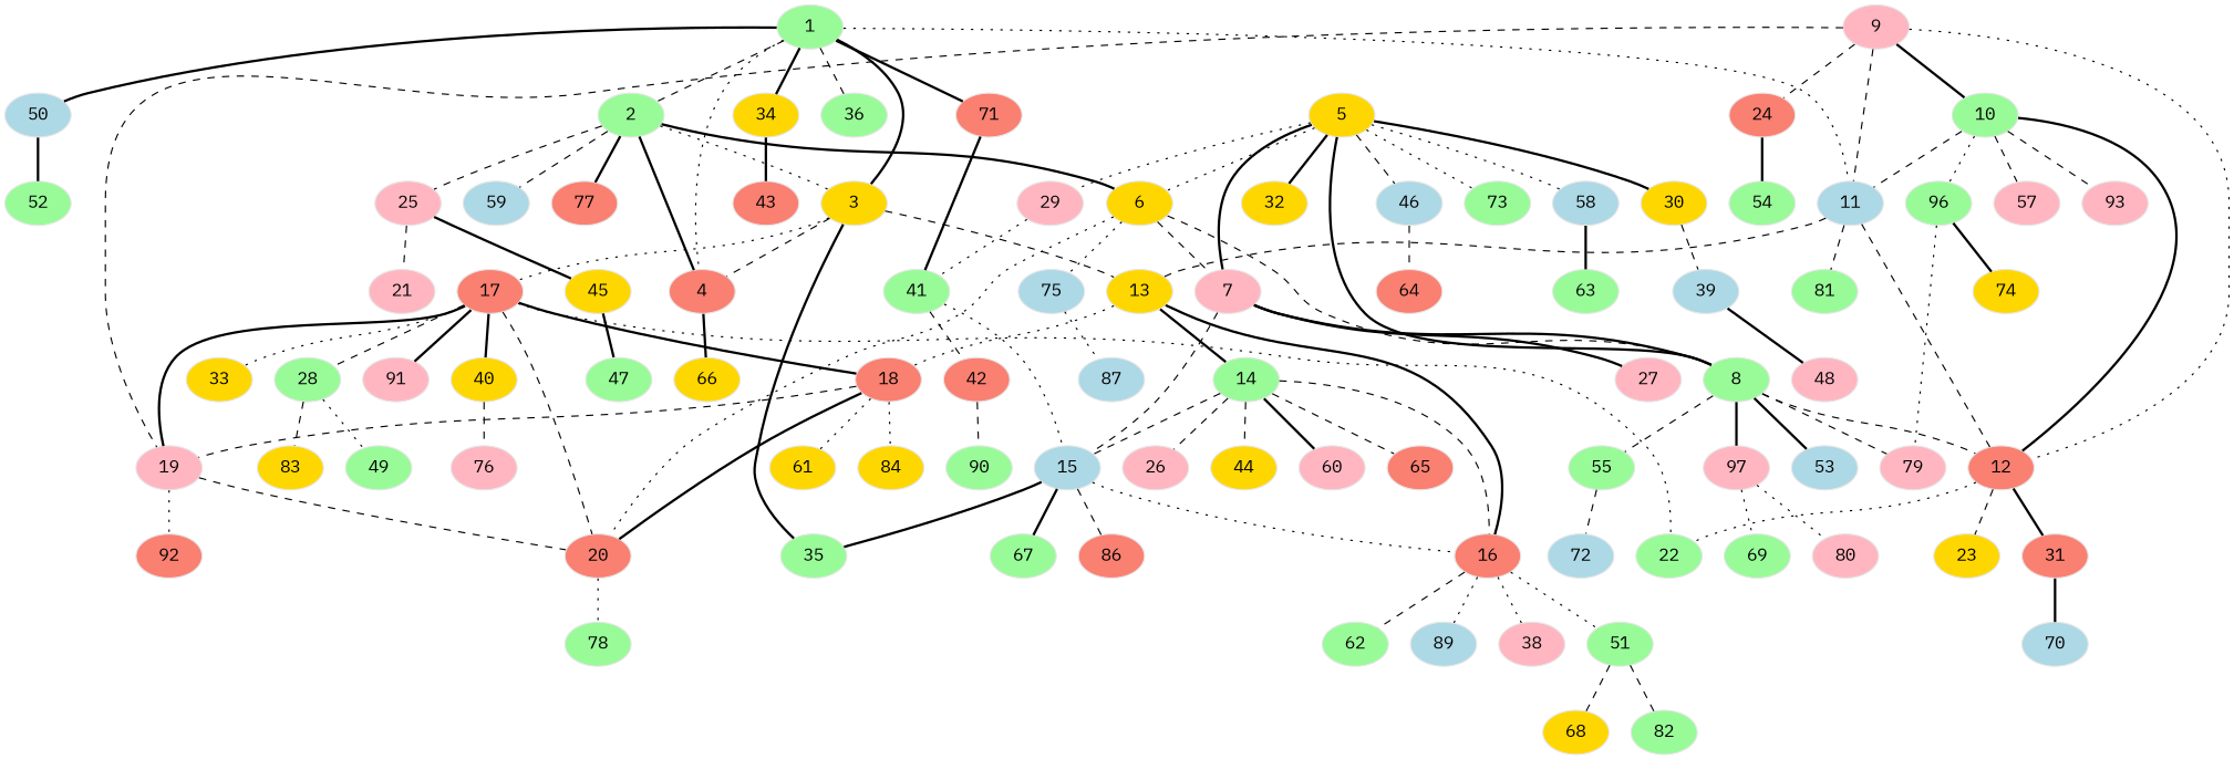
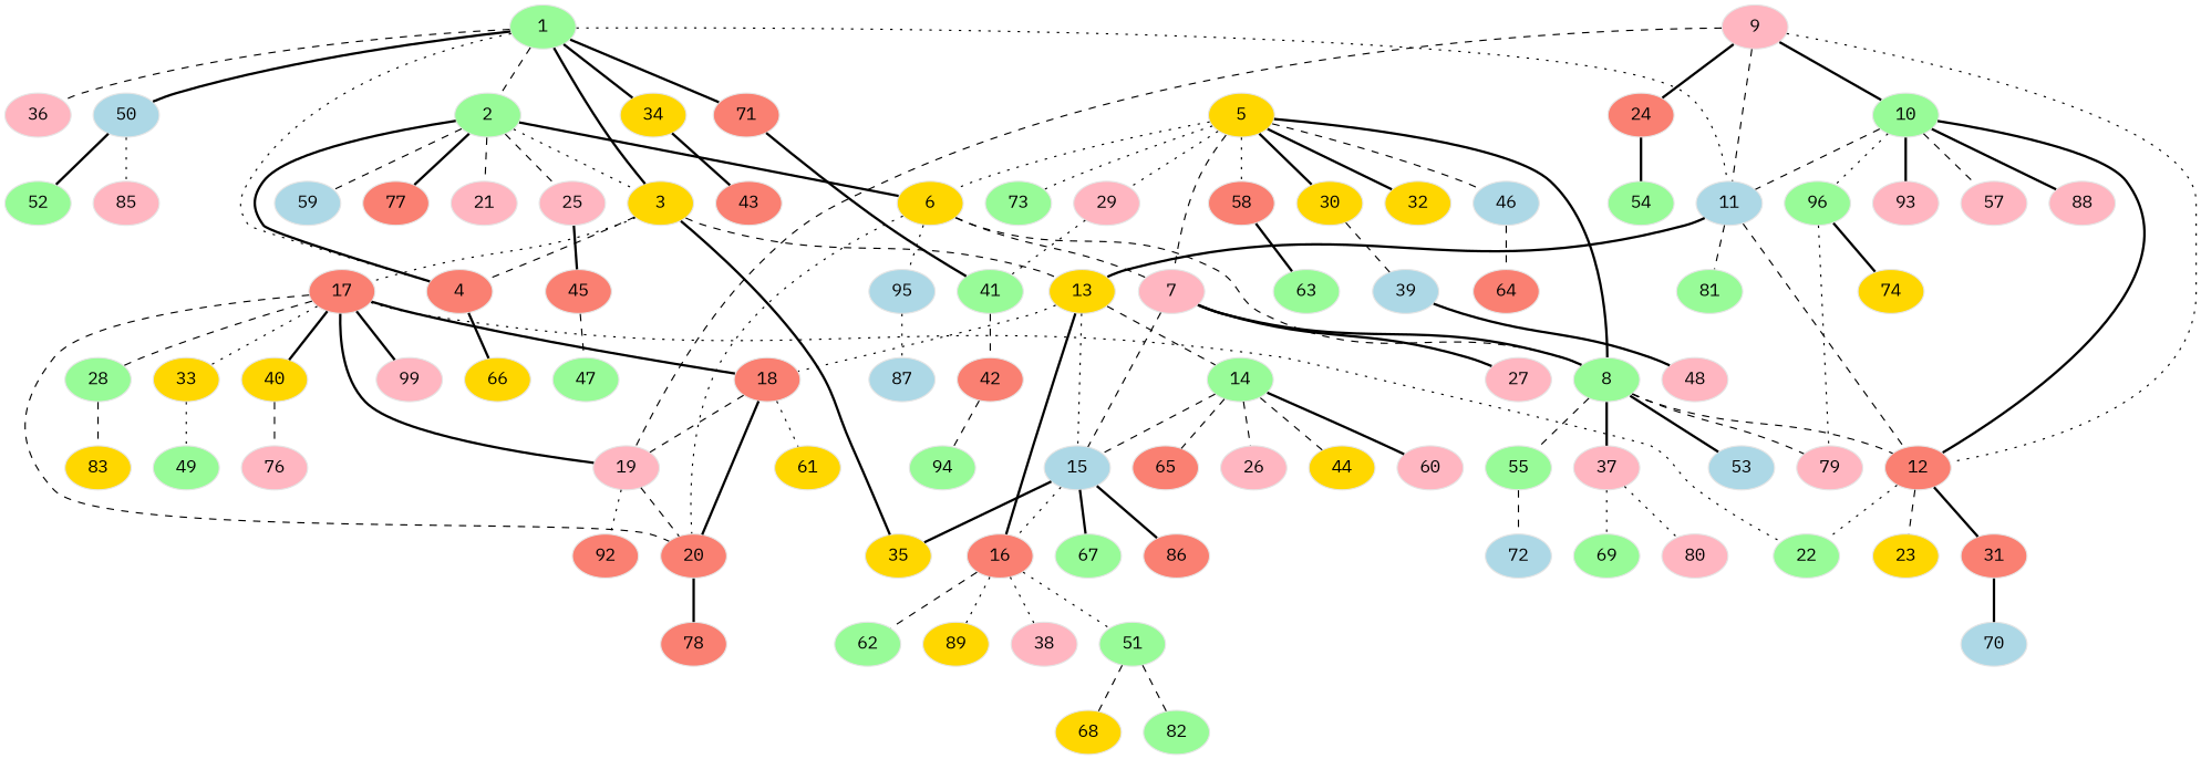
  graph {
    fontname="IBM Plex Mono"
    node [color=gray90 fillcolor=palegreen fontname="IBM Plex Mono" style=filled]
    edge [fontname="IBM Plex Mono" style=bold]
    1
    2
    3 [fillcolor=gold]
    4 [fillcolor=salmon]
    11 [fillcolor=lightblue]
    34 [fillcolor=gold]
-   36
+   36 [fillcolor=lightpink]
    50 [fillcolor=lightblue]
    71 [fillcolor=salmon]
    6 [fillcolor=gold]
    21 [fillcolor=lightpink]
    25 [fillcolor=lightpink]
    59 [fillcolor=lightblue]
    77 [fillcolor=salmon]
    13 [fillcolor=gold]
    17 [fillcolor=salmon]
-   35
+   35 [fillcolor=gold]
    66 [fillcolor=gold]
    12 [fillcolor=salmon]
    81
    43 [fillcolor=salmon]
    42 [fillcolor=salmon]
    41
    52
+   85 [fillcolor=lightpink]
    7 [fillcolor=lightpink]
    8
    20 [fillcolor=salmon]
-   75 [fillcolor=lightblue]
-   45 [fillcolor=gold]
+   75 [fillcolor=lightblue label=95]
+   45 [fillcolor=salmon]
    15 [fillcolor=lightblue]
    14
    16 [fillcolor=salmon]
    18 [fillcolor=salmon]
    19 [fillcolor=lightpink]
    22
    28
    33 [fillcolor=gold]
    40 [fillcolor=gold]
-   91 [fillcolor=lightpink]
+   91 [fillcolor=lightpink label=99]
    5 [fillcolor=gold]
    29 [fillcolor=lightpink]
    30 [fillcolor=gold]
    32 [fillcolor=gold]
    46 [fillcolor=lightblue]
-   58 [fillcolor=lightblue]
+   58 [fillcolor=salmon]
    73
    27 [fillcolor=lightpink]
-   37 [fillcolor=lightpink label=97]
+   37 [fillcolor=lightpink]
    53 [fillcolor=lightblue]
    55
    79 [fillcolor=lightpink]
    39 [fillcolor=lightblue]
    64 [fillcolor=salmon]
    63
-   78
+   78 [fillcolor=salmon]
    87 [fillcolor=lightblue]
    67
    86 [fillcolor=salmon]
    23 [fillcolor=gold]
    31 [fillcolor=salmon]
    69
    80 [fillcolor=lightpink]
    72 [fillcolor=lightblue]
    9 [fillcolor=lightpink]
    10
    24 [fillcolor=salmon]
    n68 [label=96]
    57 [fillcolor=lightpink]
+   88 [fillcolor=lightpink]
    93 [fillcolor=lightpink]
    92 [fillcolor=salmon]
    54
    74 [fillcolor=gold]
    70 [fillcolor=lightblue]
    26 [fillcolor=lightpink]
    44 [fillcolor=gold]
    60 [fillcolor=lightpink]
    65 [fillcolor=salmon]
    38 [fillcolor=lightpink]
    51
    62
-   89 [fillcolor=lightblue]
+   89 [fillcolor=gold]
    61 [fillcolor=gold]
-   84 [fillcolor=gold]
    68 [fillcolor=gold]
    82
    49
    83 [fillcolor=gold]
    76 [fillcolor=lightpink]
    47
    48 [fillcolor=lightpink]
-   90
+   90 [label=94]
    1 -- 2 [style=dashed]
    1 -- 3
    1 -- 4 [style=dotted]
    1 -- 11 [style=dotted]
    1 -- 34
    1 -- 36 [style=dashed]
    1 -- 50
    1 -- 71
    2 -- 3 [style=dotted]
    2 -- 4
    2 -- 6
-   25 -- 21 [style=dashed]
+   2 -- 21 [style=dashed]
    2 -- 25 [style=dashed]
    2 -- 59 [style=dashed]
    2 -- 77
    3 -- 4 [style=dashed]
    3 -- 13 [style=dashed]
    3 -- 17 [style=dotted]
    3 -- 35
    4 -- 66
-   11 -- 13 [style=dashed]
+   11 -- 13
    11 -- 12 [style=dashed]
    11 -- 81 [style=dashed]
    34 -- 43
    50 -- 52
+   50 -- 85 [style=dotted]
    71 -- 41
    6 -- 7 [style=dashed]
    6 -- 8 [style=dashed]
    6 -- 20 [style=dotted]
    6 -- 75 [style=dotted]
    25 -- 45
-   41 -- 15 [style=dotted]
-   13 -- 14
+   13 -- 15 [style=dotted]
+   13 -- 14 [style=dashed]
    13 -- 16
    13 -- 18 [style=dotted]
    17 -- 20 [style=dashed]
    17 -- 18
    17 -- 19
    17 -- 22 [style=dotted]
    17 -- 28 [style=dashed]
    17 -- 33 [style=dotted]
    17 -- 40
    17 -- 91
    12 -- 22 [style=dotted]
    12 -- 23 [style=dashed]
    12 -- 31
    42 -- 90 [style=dashed]
    41 -- 42 [style=dashed]
    7 -- 8
    7 -- 15 [style=dashed]
    7 -- 27
    8 -- 12 [style=dashed]
    8 -- 37
    8 -- 53
    8 -- 55 [style=dashed]
    8 -- 79 [style=dashed]
-   20 -- 78 [style=dotted]
+   20 -- 78
    75 -- 87 [style=dotted]
-   45 -- 47
+   45 -- 47 [style=dashed]
    15 -- 35
    15 -- 16 [style=dotted]
    15 -- 67
-   15 -- 86 [style=dashed]
+   15 -- 86
    14 -- 15 [style=dashed]
-   14 -- 16 [style=dashed]
    14 -- 26 [style=dashed]
    14 -- 44 [style=dashed]
    14 -- 60
    14 -- 65 [style=dashed]
    16 -- 38 [style=dotted]
    16 -- 51 [style=dotted]
    16 -- 62 [style=dashed]
    16 -- 89 [style=dotted]
    18 -- 20
    18 -- 19 [style=dashed]
    18 -- 61 [style=dotted]
-   18 -- 84 [style=dotted]
    19 -- 20 [style=dashed]
    19 -- 92 [style=dotted]
-   28 -- 49 [style=dotted]
+   33 -- 49 [style=dotted]
    28 -- 83 [style=dashed]
    40 -- 76 [style=dashed]
    5 -- 6 [style=dotted]
-   5 -- 7
+   5 -- 7 [style=dashed]
    5 -- 8
    5 -- 29 [style=dotted]
    5 -- 30
    5 -- 32
    5 -- 46 [style=dashed]
    5 -- 58 [style=dotted]
    5 -- 73 [style=dotted]
    29 -- 41 [style=dotted]
    30 -- 39 [style=dashed]
    46 -- 64 [style=dashed]
    58 -- 63
    37 -- 69 [style=dotted]
    37 -- 80 [style=dotted]
    55 -- 72 [style=dashed]
    39 -- 48
    31 -- 70
    9 -- 11 [style=dashed]
    9 -- 12 [style=dotted]
    9 -- 19 [style=dashed]
    9 -- 10
-   9 -- 24 [style=dashed]
+   9 -- 24
    10 -- 11 [style=dashed]
    10 -- 12
    10 -- n68 [style=dotted]
    10 -- 57 [style=dashed]
-   10 -- 93 [style=dashed]
+   10 -- 88
+   10 -- 93
    24 -- 54
    n68 -- 79 [style=dotted]
    n68 -- 74
    51 -- 68 [style=dashed]
    51 -- 82 [style=dashed]
  }
